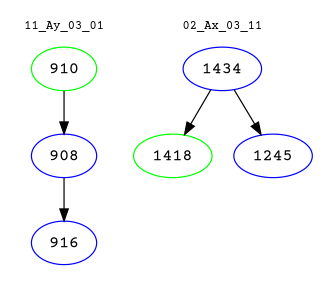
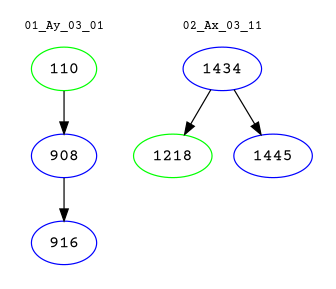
  digraph {
    fontname="Courier Prime"
    node [color=blue fontname="Courier Prime"]
    edge [color=black fontname="Courier Prime"]
    n1 [label=908]
    n2 [label=916]
-   n3 [color=green label=910]
+   n3 [color=green label=110]
    n4 [label=1434]
-   n5 [color=green label=1418]
-   n6 [label=1245]
+   n5 [color=green label=1218]
+   n6 [label=1445]
    subgraph cluster_1 {
      color=white
      fontsize=10
-     label="11_Ay_03_01"
+     label="01_Ay_03_01"
      n1
      n2
      n3
    }
    subgraph cluster_2 {
      color=white
      fontsize=10
      label="02_Ax_03_11"
      n4
      n5
      n6
    }
    n1 -> n2
    n3 -> n1
    n4 -> n5
    n4 -> n6
  }
